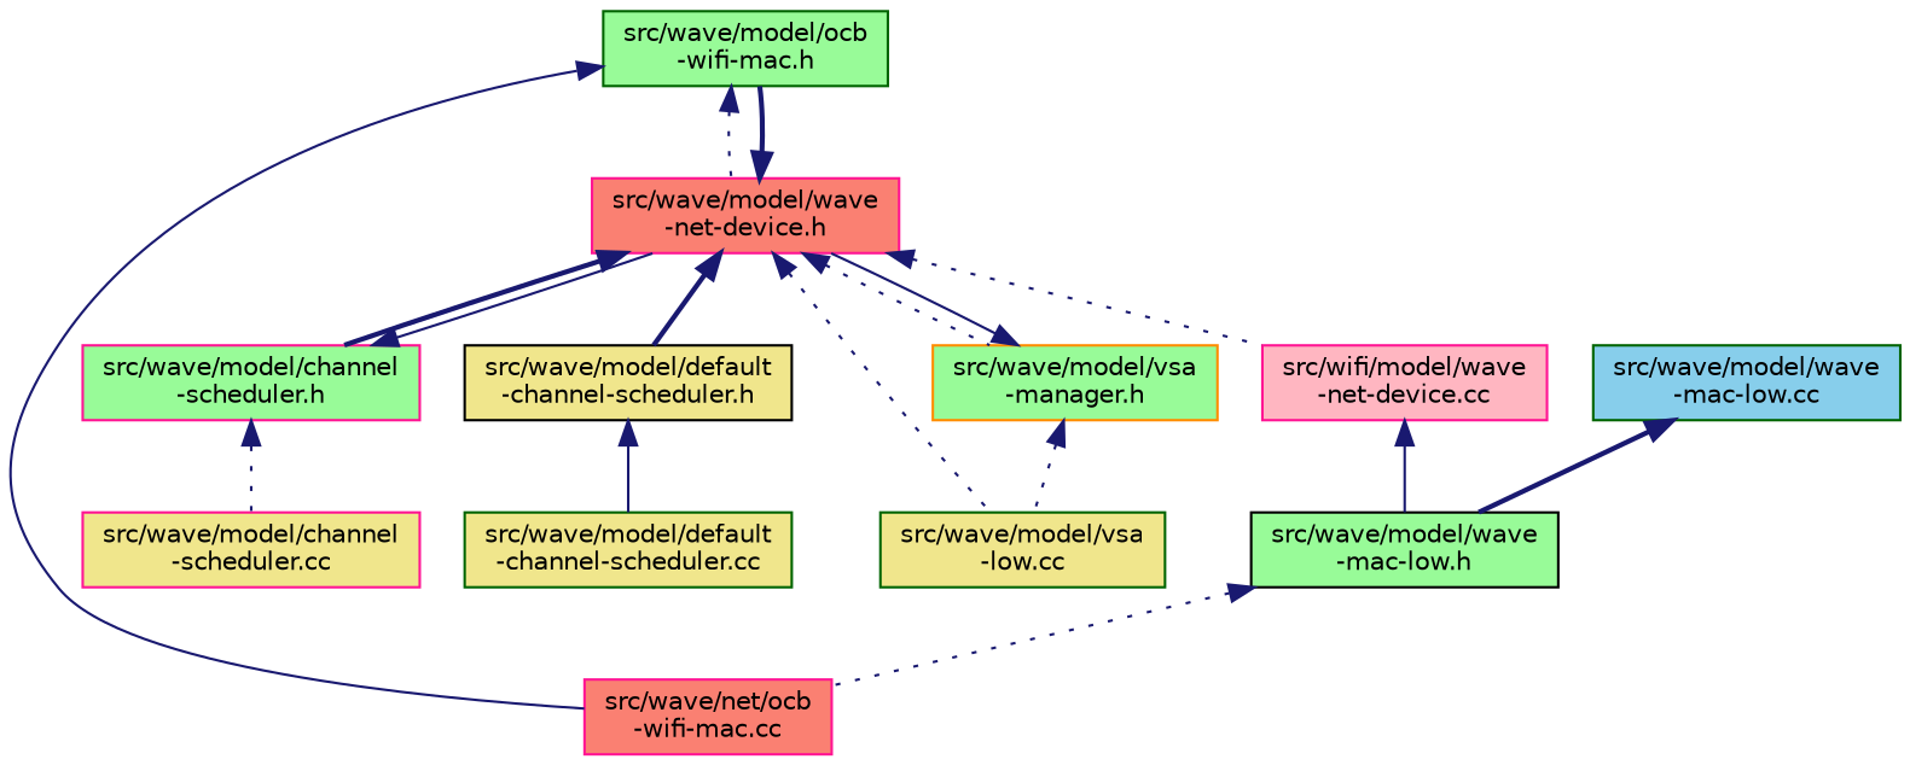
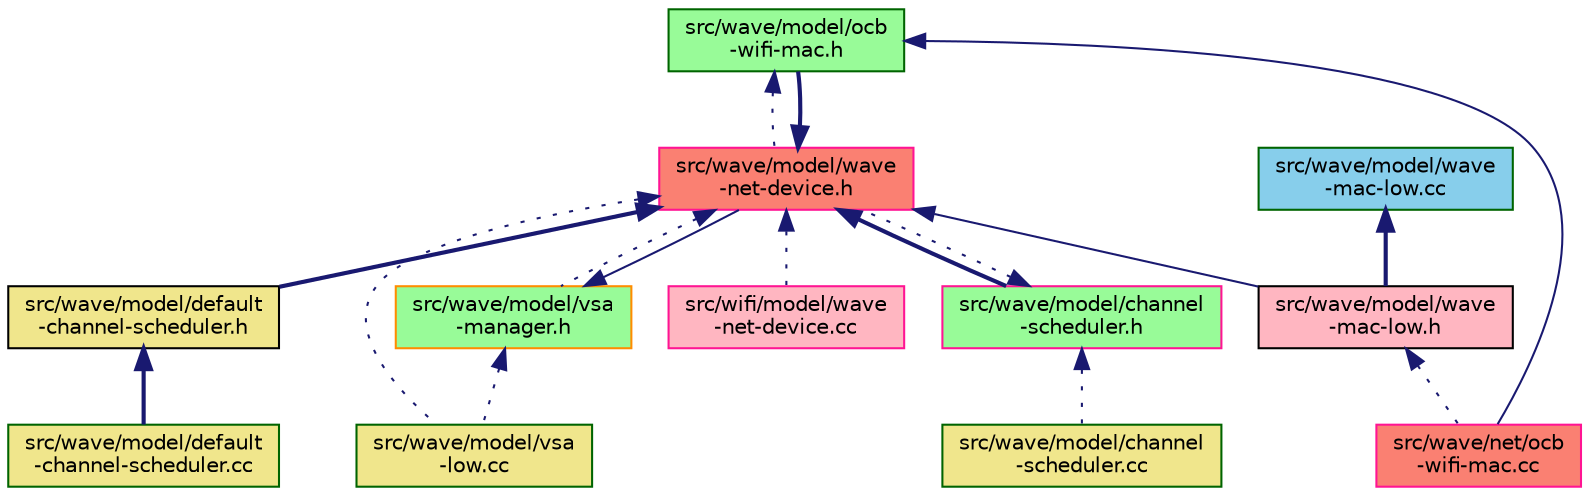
  digraph {
    node [color=darkgreen fillcolor=khaki fontname=Helvetica fontsize=10 shape=record style=filled]
    edge [color=midnightblue dir=back fontname=Helvetica fontsize=10 labelfontname=Helvetica labelfontsize=10 style=dotted]
    n1 [fillcolor=palegreen fontcolor=black height=0.2 label="src/wave/model/ocb\l-wifi-mac.h" width=0.4]
    n2 [color=deeppink fillcolor=salmon height=0.2 label="src/wave/net/ocb\l-wifi-mac.cc" width=0.4]
    n3 [color=deeppink fillcolor=salmon height=0.2 label="src/wave/model/wave\l-net-device.h" width=0.4]
    n4 [color=deeppink fillcolor=palegreen height=0.2 label="src/wave/model/channel\l-scheduler.h" width=0.4]
    n5 [color=black height=0.2 label="src/wave/model/default\l-channel-scheduler.h" width=0.4]
    n6 [height=0.2 label="src/wave/model/vsa\l-low.cc" width=0.4]
    n7 [color=darkorange fillcolor=palegreen height=0.2 label="src/wave/model/vsa\l-manager.h" width=0.4]
-   n8 [color=black fillcolor=palegreen height=0.2 label="src/wave/model/wave\l-mac-low.h" width=0.4]
+   n8 [color=black fillcolor=lightpink height=0.2 label="src/wave/model/wave\l-mac-low.h" width=0.4]
    n9 [color=deeppink fillcolor=lightpink height=0.2 label="src/wifi/model/wave\l-net-device.cc" width=0.4]
-   n10 [color=deeppink height=0.2 label="src/wave/model/channel\l-scheduler.cc" width=0.4]
+   n10 [height=0.2 label="src/wave/model/channel\l-scheduler.cc" width=0.4]
    n11 [height=0.2 label="src/wave/model/default\l-channel-scheduler.cc" width=0.4]
    n12 [fillcolor=skyblue height=0.2 label="src/wave/model/wave\l-mac-low.cc" width=0.4]
    n1 -> n2 [style=solid]
    n1 -> n3
    n3 -> n1 [style=bold]
    n3 -> n4 [style=bold]
    n3 -> n5 [style=bold]
    n3 -> n6
    n3 -> n7
-   n9 -> n8 [style=solid]
+   n3 -> n8 [style=solid]
    n3 -> n9
-   n4 -> n3 [style=solid]
+   n4 -> n3
    n4 -> n10
-   n5 -> n11 [style=solid]
+   n5 -> n11 [style=bold]
    n7 -> n3 [style=solid]
    n7 -> n6
    n8 -> n2
    n12 -> n8 [style=bold]
  }
